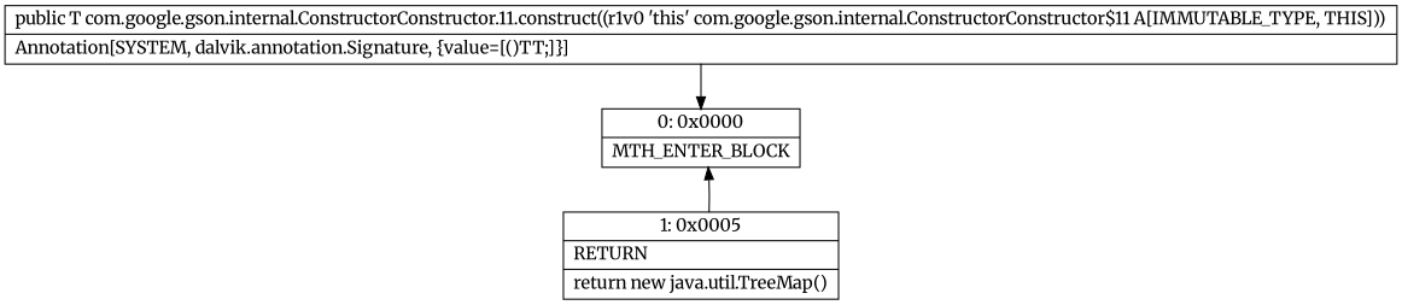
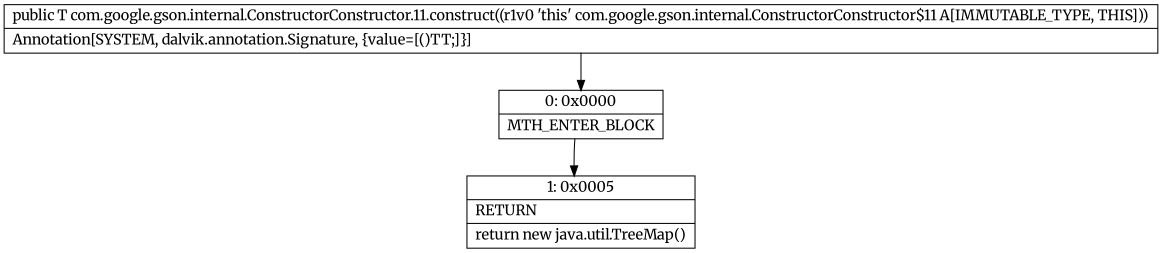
  digraph {
    fontname=Merriweather
    node [shape=record fontname=Merriweather]
    edge [fontname=Merriweather]
    n1 [label="{0\:\ 0x0000|MTH_ENTER_BLOCK\l}"]
    n2 [label="{1\:\ 0x0005|RETURN\l|return new java.util.TreeMap()\l}"]
    n3 [label="{public T com.google.gson.internal.ConstructorConstructor.11.construct((r1v0 'this' com.google.gson.internal.ConstructorConstructor$11 A[IMMUTABLE_TYPE, THIS]))  | Annotation[SYSTEM, dalvik.annotation.Signature, \{value=[()TT;]\}]\l}"]
-   n2 -> n1
+   n1 -> n2
    n3 -> n1
  }
